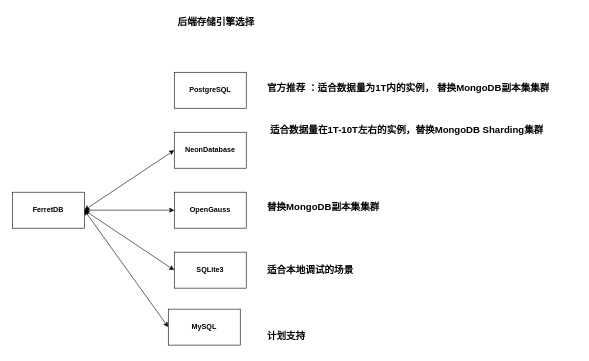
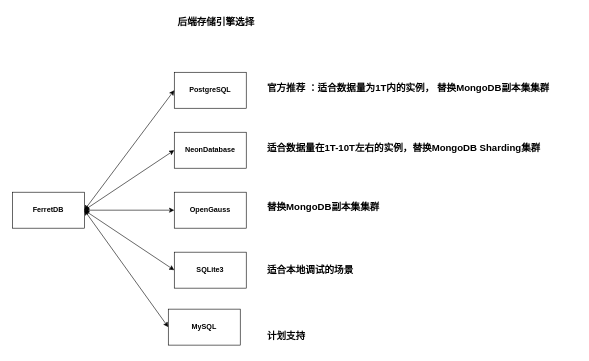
  <mxCell id="0" />
  <mxCell id="1" parent="0" />
  <mxCell id="2" value="FerretDB" style="rounded=0;whiteSpace=wrap;html=1;fontStyle=1" vertex="1" parent="1"><mxGeometry x="20" y="320" width="120" height="60" as="geometry" /></mxCell>
  <mxCell id="3" value="PostgreSQL" style="rounded=0;whiteSpace=wrap;html=1;fontStyle=1" vertex="1" parent="1"><mxGeometry x="290" y="120" width="120" height="60" as="geometry" /></mxCell>
  <mxCell id="4" value="NeonDatabase" style="rounded=0;whiteSpace=wrap;html=1;fontStyle=1" vertex="1" parent="1"><mxGeometry x="290" y="220" width="120" height="60" as="geometry" /></mxCell>
  <mxCell id="5" value="OpenGauss" style="rounded=0;whiteSpace=wrap;html=1;fontStyle=1" vertex="1" parent="1"><mxGeometry x="290" y="320" width="120" height="60" as="geometry" /></mxCell>
  <mxCell id="6" value="SQLite3" style="rounded=0;whiteSpace=wrap;html=1;fontStyle=1" vertex="1" parent="1"><mxGeometry x="290" y="420" width="120" height="60" as="geometry" /></mxCell>
  <mxCell id="7" value="MySQL" style="rounded=0;whiteSpace=wrap;html=1;fontStyle=1" vertex="1" parent="1"><mxGeometry x="280" y="515" width="120" height="60" as="geometry" /></mxCell>
+ <mxCell id="8" value="" style="endArrow=classic;startArrow=classic;html=1;rounded=0;exitX=1;exitY=0.5;exitDx=0;exitDy=0;entryX=0;entryY=0.5;entryDx=0;entryDy=0;fontStyle=1" edge="1" parent="1" source="2" target="3"><mxGeometry width="50" height="50" relative="1" as="geometry"><mxPoint x="320" y="390" as="sourcePoint" /><mxPoint x="370" y="340" as="targetPoint" /></mxGeometry></mxCell>
  <mxCell id="9" value="" style="endArrow=classic;startArrow=classic;html=1;rounded=0;exitX=1;exitY=0.5;exitDx=0;exitDy=0;entryX=0;entryY=0.5;entryDx=0;entryDy=0;fontStyle=1" edge="1" parent="1" source="2" target="4"><mxGeometry width="50" height="50" relative="1" as="geometry"><mxPoint x="190" y="360" as="sourcePoint" /><mxPoint x="300" y="160" as="targetPoint" /></mxGeometry></mxCell>
  <mxCell id="10" value="" style="endArrow=classic;startArrow=classic;html=1;rounded=0;entryX=0;entryY=0.5;entryDx=0;entryDy=0;exitX=1;exitY=0.5;exitDx=0;exitDy=0;fontStyle=1" edge="1" parent="1" source="2" target="5"><mxGeometry width="50" height="50" relative="1" as="geometry"><mxPoint x="180" y="350" as="sourcePoint" /><mxPoint x="310" y="170" as="targetPoint" /></mxGeometry></mxCell>
  <mxCell id="11" value="" style="endArrow=classic;startArrow=classic;html=1;rounded=0;exitX=1;exitY=0.5;exitDx=0;exitDy=0;entryX=0;entryY=0.5;entryDx=0;entryDy=0;fontStyle=1" edge="1" parent="1" source="2" target="7"><mxGeometry width="50" height="50" relative="1" as="geometry"><mxPoint x="210" y="380" as="sourcePoint" /><mxPoint x="320" y="180" as="targetPoint" /></mxGeometry></mxCell>
  <mxCell id="12" value="" style="endArrow=classic;startArrow=classic;html=1;rounded=0;entryX=0;entryY=0.5;entryDx=0;entryDy=0;fontStyle=1" edge="1" parent="1" target="6"><mxGeometry width="50" height="50" relative="1" as="geometry"><mxPoint x="140" y="350" as="sourcePoint" /><mxPoint x="300" y="360" as="targetPoint" /></mxGeometry></mxCell>
  <mxCell id="13" value="&lt;h1 style=&quot;font-size: 16px;&quot;&gt;&lt;font style=&quot;font-size: 16px;&quot;&gt;官方推荐 ：&lt;/font&gt;适合数据量为1T内的实例， 替换MongoDB副本集集群&lt;/h1&gt;" style="text;html=1;strokeColor=none;fillColor=none;spacing=5;spacingTop=-20;whiteSpace=wrap;overflow=hidden;rounded=0;fontStyle=1" vertex="1" parent="1"><mxGeometry x="440" y="135" width="490" height="30" as="geometry" /></mxCell>
- <mxCell id="14" value="&lt;h1 style=&quot;font-size: 16px;&quot;&gt;适合数据量在1T-10T左右的实例，替换MongoDB Sharding集群&lt;/h1&gt;" style="text;html=1;strokeColor=none;fillColor=none;spacing=5;spacingTop=-20;whiteSpace=wrap;overflow=hidden;rounded=0;fontStyle=1" vertex="1" parent="1"><mxGeometry x="445" y="205" width="520" height="30" as="geometry" /></mxCell>
+ <mxCell id="14" value="&lt;h1 style=&quot;font-size: 16px;&quot;&gt;适合数据量在1T-10T左右的实例，替换MongoDB Sharding集群&lt;/h1&gt;" style="text;html=1;strokeColor=none;fillColor=none;spacing=5;spacingTop=-20;whiteSpace=wrap;overflow=hidden;rounded=0;fontStyle=1" vertex="1" parent="1"><mxGeometry x="440" y="235" width="520" height="30" as="geometry" /></mxCell>
  <mxCell id="15" value="&lt;h1 style=&quot;font-size: 16px;&quot;&gt;替换MongoDB副本集集群&lt;/h1&gt;" style="text;html=1;strokeColor=none;fillColor=none;spacing=5;spacingTop=-20;whiteSpace=wrap;overflow=hidden;rounded=0;fontStyle=1" vertex="1" parent="1"><mxGeometry x="440" y="335" width="330" height="30" as="geometry" /></mxCell>
  <mxCell id="16" value="&lt;h1 style=&quot;font-size: 16px;&quot;&gt;适合本地调试的场景&lt;/h1&gt;" style="text;html=1;strokeColor=none;fillColor=none;spacing=5;spacingTop=-20;whiteSpace=wrap;overflow=hidden;rounded=0;fontStyle=1" vertex="1" parent="1"><mxGeometry x="440" y="440" width="330" height="30" as="geometry" /></mxCell>
  <mxCell id="17" value="&lt;h1 style=&quot;font-size: 16px;&quot;&gt;计划支持&lt;/h1&gt;" style="text;html=1;strokeColor=none;fillColor=none;spacing=5;spacingTop=-20;whiteSpace=wrap;overflow=hidden;rounded=0;fontStyle=1" vertex="1" parent="1"><mxGeometry x="440" y="550" width="330" height="30" as="geometry" /></mxCell>
  <mxCell id="18" value="后端存储引擎选择" style="text;html=1;strokeColor=none;fillColor=none;align=center;verticalAlign=middle;whiteSpace=wrap;rounded=0;fontStyle=1;fontSize=16;" vertex="1" parent="1"><mxGeometry x="280" y="20" width="160" height="30" as="geometry" /></mxCell>
